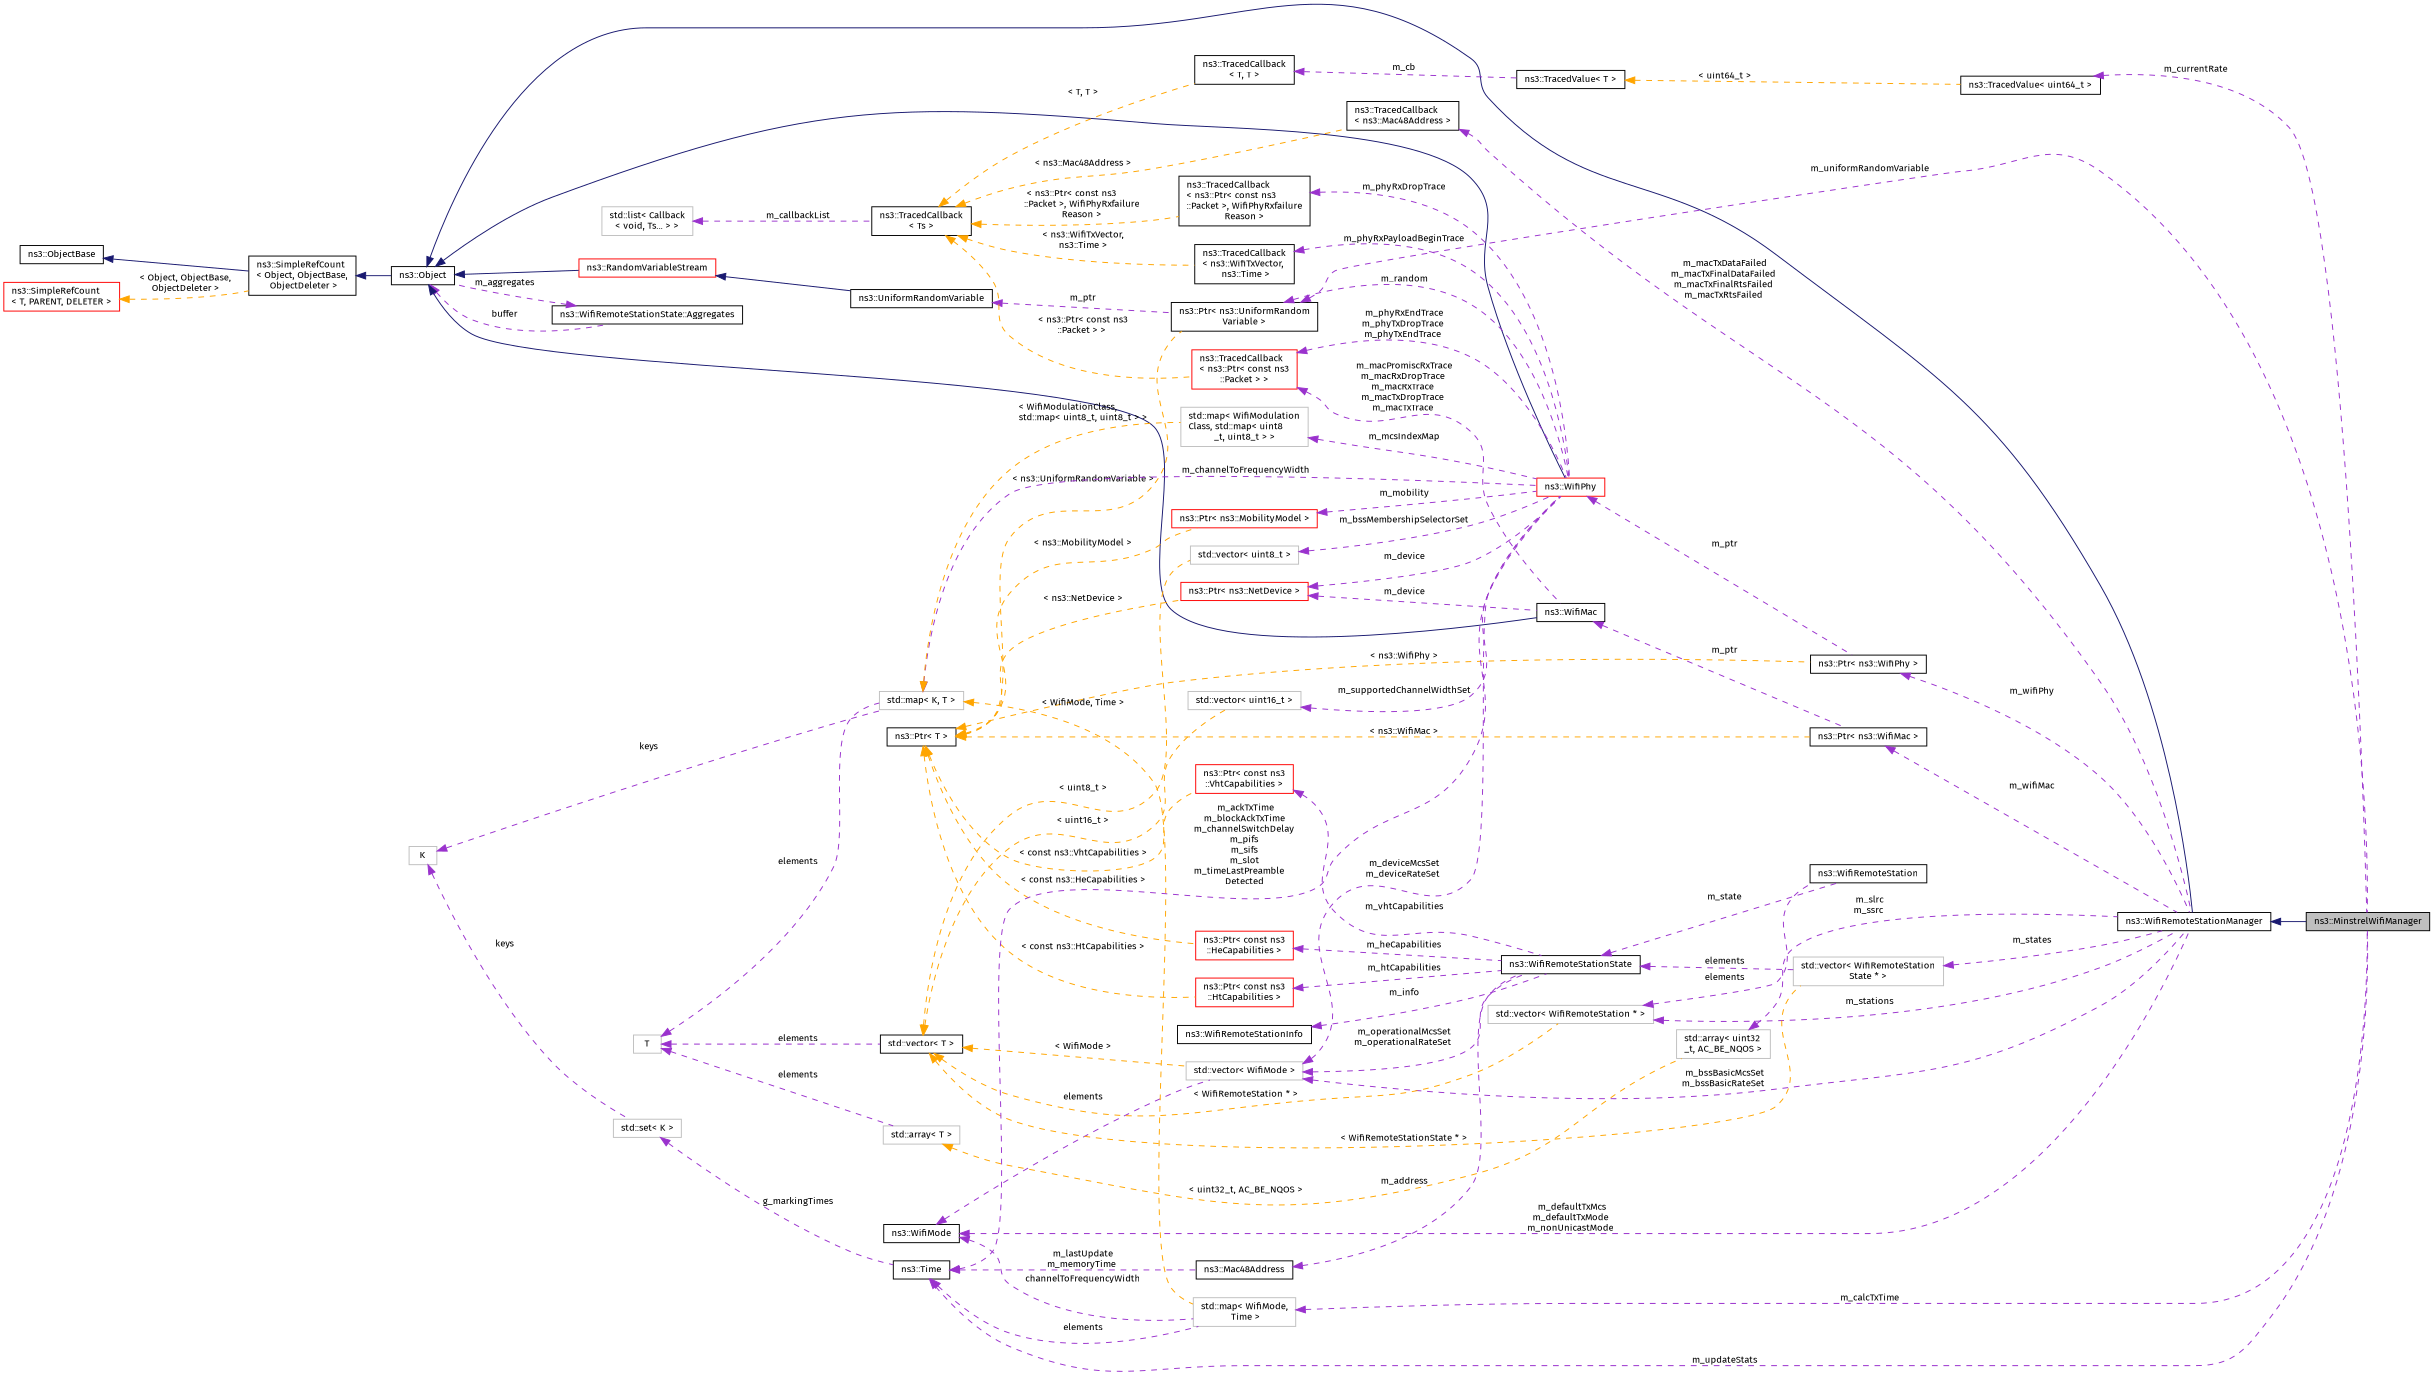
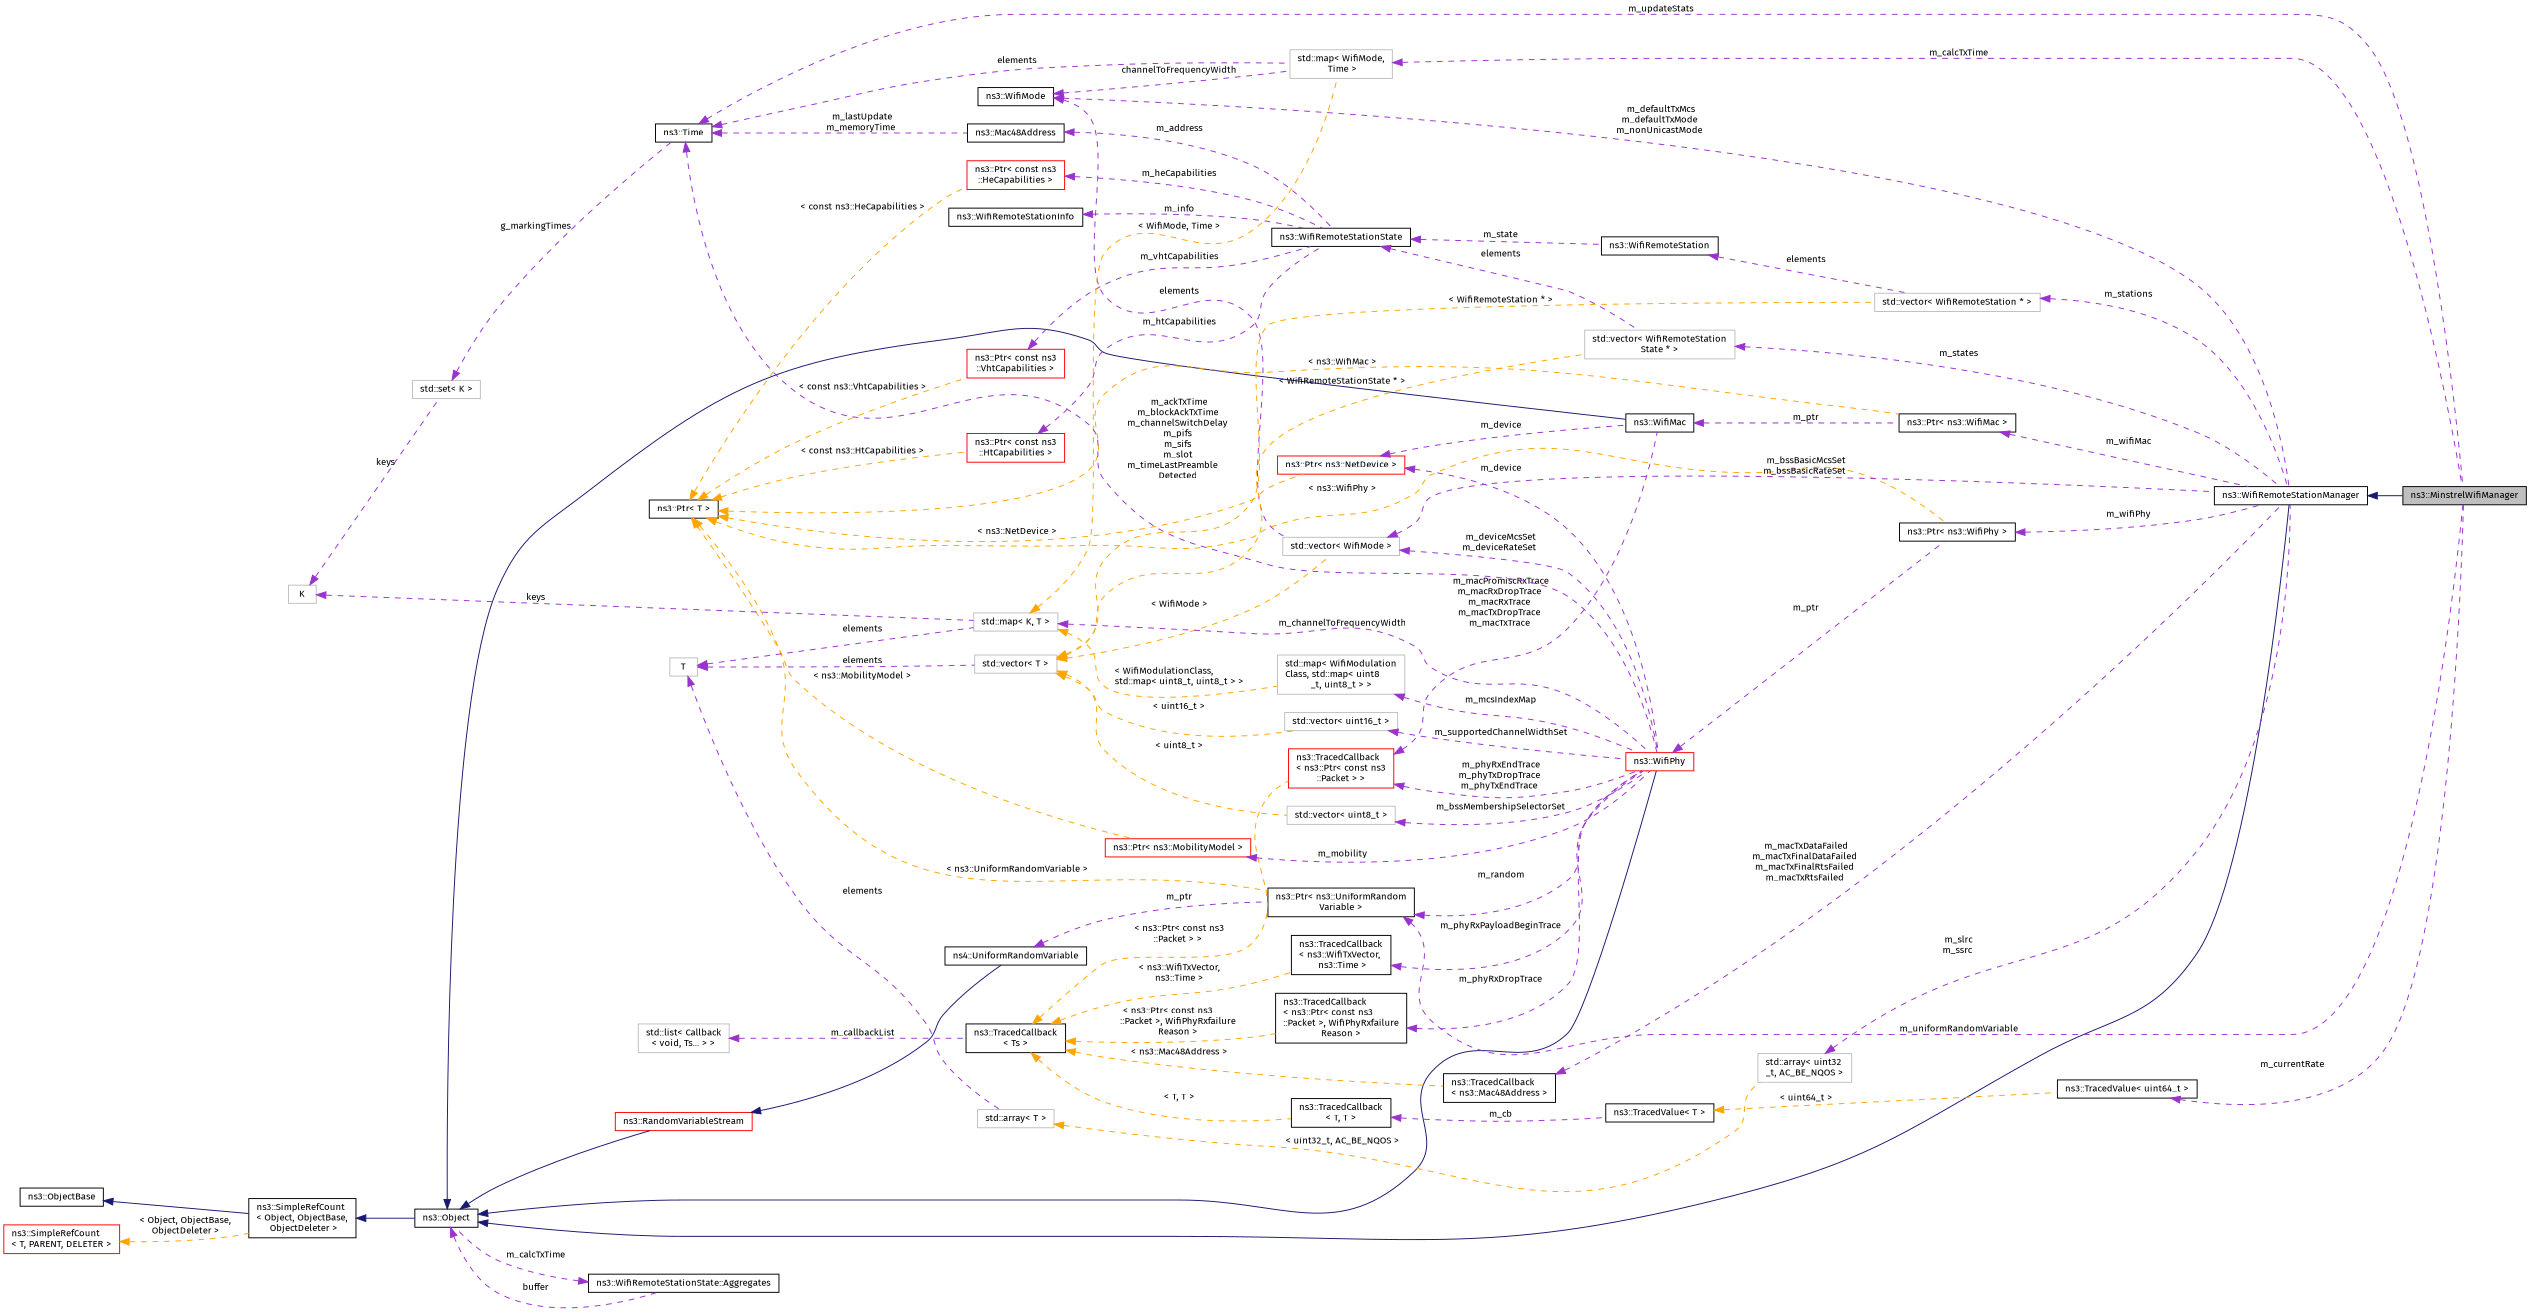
  digraph {
    fontname="Fira Sans"
    rankdir=LR
    node [color=black fillcolor=white fontname="Fira Sans" fontsize=10 shape=record style=filled]
    edge [color=darkorchid3 dir=back fontname="Fira Sans" fontsize=10 labelfontname=Helvetica labelfontsize=10 style=dashed]
    n1 [fillcolor=grey75 fontcolor=black height=0.2 label="ns3::MinstrelWifiManager" width=0.4]
    n2 [height=0.2 label="ns3::WifiRemoteStationManager" width=0.4]
    n3 [height=0.2 label="ns3::Object" width=0.4]
    n4 [height=0.2 label="ns3::WifiRemoteStationState::Aggregates" width=0.4]
    n5 [height=0.2 label="ns3::WifiMac" width=0.4]
    n6 [color=red height=0.2 label="ns3::WifiPhy" width=0.4]
    n7 [color=red height=0.2 label="ns3::RandomVariableStream" width=0.4]
    n8 [height=0.2 label="ns3::Ptr\< ns3::WifiMac \>" width=0.4]
    n9 [height=0.2 label="ns3::Ptr\< ns3::WifiPhy \>" width=0.4]
-   n10 [height=0.2 label="ns3::UniformRandomVariable" width=0.4]
+   n10 [height=0.2 label="ns4::UniformRandomVariable" width=0.4]
    n11 [height=0.2 label="ns3::SimpleRefCount\l\< Object, ObjectBase,\l ObjectDeleter \>" width=0.4]
    n12 [height=0.2 label="ns3::ObjectBase" width=0.4]
    n13 [color=red height=0.2 label="ns3::SimpleRefCount\l\< T, PARENT, DELETER \>" width=0.4]
    n14 [color=red height=0.2 label="ns3::TracedCallback\l\< ns3::Ptr\< const ns3\l::Packet \> \>" width=0.4]
    n15 [height=0.2 label="ns3::TracedCallback\l\< Ts \>" width=0.4]
    n16 [height=0.2 label="ns3::TracedCallback\l\< ns3::Mac48Address \>" width=0.4]
    n17 [height=0.2 label="ns3::TracedCallback\l\< ns3::WifiTxVector,\l ns3::Time \>" width=0.4]
    n18 [height=0.2 label="ns3::TracedCallback\l\< ns3::Ptr\< const ns3\l::Packet \>, WifiPhyRxfailure\lReason \>" width=0.4]
    n19 [height=0.2 label="ns3::TracedCallback\l\< T, T \>" width=0.4]
    n20 [height=0.2 label="ns3::TracedValue\< T \>" width=0.4]
    n21 [color=grey75 height=0.2 label="std::list\< Callback\l\< void, Ts... \> \>" width=0.4]
    n22 [color=red height=0.2 label="ns3::Ptr\< ns3::NetDevice \>" width=0.4]
    n23 [height=0.2 label="ns3::Ptr\< T \>" width=0.4]
    n24 [color=red height=0.2 label="ns3::Ptr\< const ns3\l::HeCapabilities \>" width=0.4]
    n25 [color=red height=0.2 label="ns3::Ptr\< const ns3\l::HtCapabilities \>" width=0.4]
    n26 [color=red height=0.2 label="ns3::Ptr\< const ns3\l::VhtCapabilities \>" width=0.4]
    n27 [color=red height=0.2 label="ns3::Ptr\< ns3::MobilityModel \>" width=0.4]
    n28 [height=0.2 label="ns3::Ptr\< ns3::UniformRandom\lVariable \>" width=0.4]
    n29 [height=0.2 label="ns3::WifiRemoteStationState" width=0.4]
    n30 [color=grey75 height=0.2 label="std::vector\< WifiRemoteStation * \>" width=0.4]
    n31 [height=0.2 label="ns3::WifiRemoteStation" width=0.4]
    n32 [color=grey75 height=0.2 label="std::vector\< WifiRemoteStation\lState * \>" width=0.4]
    n33 [height=0.2 label="ns3::Mac48Address" width=0.4]
    n34 [color=grey75 height=0.2 label="std::vector\< WifiMode \>" width=0.4]
    n35 [height=0.2 label="ns3::WifiMode" width=0.4]
    n36 [color=grey75 height=0.2 label="std::map\< WifiMode,\l Time \>" width=0.4]
-   n37 [height=0.2 label="std::vector\< T \>" width=0.4]
+   n37 [color=grey75 height=0.2 label="std::vector\< T \>" width=0.4]
    n38 [color=grey75 height=0.2 label="std::vector\< uint16_t \>" width=0.4]
    n39 [color=grey75 height=0.2 label="std::vector\< uint8_t \>" width=0.4]
    n40 [color=grey75 height=0.2 label=T width=0.4]
    n41 [color=grey75 height=0.2 label="std::array\< T \>" width=0.4]
    n42 [color=grey75 height=0.2 label="std::map\< K, T \>" width=0.4]
    n43 [color=grey75 height=0.2 label="std::array\< uint32\l_t, AC_BE_NQOS \>" width=0.4]
    n44 [color=grey75 height=0.2 label="std::map\< WifiModulation\lClass, std::map\< uint8\l_t, uint8_t \> \>" width=0.4]
    n45 [height=0.2 label="ns3::WifiRemoteStationInfo" width=0.4]
    n46 [height=0.2 label="ns3::Time" width=0.4]
    n47 [color=grey75 height=0.2 label="std::set\< K \>" width=0.4]
    n48 [color=grey75 height=0.2 label=K width=0.4]
    n49 [height=0.2 label="ns3::TracedValue\< uint64_t \>" width=0.4]
    n2 -> n1 [color=midnightblue style=solid]
    n3 -> n2 [color=midnightblue style=solid]
    n3 -> n4 [label=" buffer"]
    n3 -> n5 [color=midnightblue style=solid]
    n3 -> n6 [color=midnightblue style=solid]
    n3 -> n7 [color=midnightblue style=solid]
-   n4 -> n3 [label=" m_aggregates"]
+   n4 -> n3 [label=" m_calcTxTime"]
    n5 -> n8 [label=" m_ptr"]
    n6 -> n9 [label=" m_ptr"]
    n7 -> n10 [color=midnightblue style=solid]
    n8 -> n2 [label=" m_wifiMac"]
    n9 -> n2 [label=" m_wifiPhy"]
    n10 -> n28 [label=" m_ptr"]
    n11 -> n3 [color=midnightblue style=solid]
    n12 -> n11 [color=midnightblue style=solid]
    n13 -> n11 [color=orange label=" \< Object, ObjectBase,\l ObjectDeleter \>"]
    n14 -> n5 [label=" m_macPromiscRxTrace\nm_macRxDropTrace\nm_macRxTrace\nm_macTxDropTrace\nm_macTxTrace"]
    n14 -> n6 [label=" m_phyRxEndTrace\nm_phyTxDropTrace\nm_phyTxEndTrace"]
    n15 -> n14 [color=orange label=" \< ns3::Ptr\< const ns3\l::Packet \> \>"]
    n15 -> n16 [color=orange label=" \< ns3::Mac48Address \>"]
    n15 -> n17 [color=orange label=" \< ns3::WifiTxVector,\l ns3::Time \>"]
    n15 -> n18 [color=orange label=" \< ns3::Ptr\< const ns3\l::Packet \>, WifiPhyRxfailure\lReason \>"]
    n15 -> n19 [color=orange label=" \< T, T \>"]
    n16 -> n2 [label=" m_macTxDataFailed\nm_macTxFinalDataFailed\nm_macTxFinalRtsFailed\nm_macTxRtsFailed"]
    n17 -> n6 [label=" m_phyRxPayloadBeginTrace"]
    n18 -> n6 [label=" m_phyRxDropTrace"]
    n19 -> n20 [label=" m_cb"]
    n20 -> n49 [color=orange label=" \< uint64_t \>"]
    n21 -> n15 [label=" m_callbackList"]
    n22 -> n5 [label=" m_device"]
    n22 -> n6 [label=" m_device"]
    n23 -> n8 [color=orange label=" \< ns3::WifiMac \>"]
    n23 -> n9 [color=orange label=" \< ns3::WifiPhy \>"]
    n23 -> n22 [color=orange label=" \< ns3::NetDevice \>"]
    n23 -> n24 [color=orange label=" \< const ns3::HeCapabilities \>"]
    n23 -> n25 [color=orange label=" \< const ns3::HtCapabilities \>"]
    n23 -> n26 [color=orange label=" \< const ns3::VhtCapabilities \>"]
    n23 -> n27 [color=orange label=" \< ns3::MobilityModel \>"]
    n23 -> n28 [color=orange label=" \< ns3::UniformRandomVariable \>"]
    n24 -> n29 [label=" m_heCapabilities"]
    n25 -> n29 [label=" m_htCapabilities"]
    n26 -> n29 [label=" m_vhtCapabilities"]
    n27 -> n6 [label=" m_mobility"]
    n28 -> n1 [label=" m_uniformRandomVariable"]
    n28 -> n6 [label=" m_random"]
    n29 -> n31 [label=" m_state"]
    n29 -> n32 [label=" elements"]
    n30 -> n2 [label=" m_stations"]
-   n30 -> n31 [label=" elements"]
+   n31 -> n30 [label=" elements"]
    n32 -> n2 [label=" m_states"]
    n33 -> n29 [label=" m_address"]
    n34 -> n2 [label=" m_bssBasicMcsSet\nm_bssBasicRateSet"]
    n34 -> n6 [label=" m_deviceMcsSet\nm_deviceRateSet"]
-   n34 -> n29 [label=" m_operationalMcsSet\nm_operationalRateSet"]
    n35 -> n2 [label=" m_defaultTxMcs\nm_defaultTxMode\nm_nonUnicastMode"]
    n35 -> n34 [label=" elements"]
    n35 -> n36 [label=" channelToFrequencyWidth"]
    n36 -> n1 [label=" m_calcTxTime"]
    n37 -> n30 [color=orange label=" \< WifiRemoteStation * \>"]
    n37 -> n32 [color=orange label=" \< WifiRemoteStationState * \>"]
    n37 -> n34 [color=orange label=" \< WifiMode \>"]
    n37 -> n38 [color=orange label=" \< uint16_t \>"]
    n37 -> n39 [color=orange label=" \< uint8_t \>"]
    n38 -> n6 [label=" m_supportedChannelWidthSet"]
    n39 -> n6 [label=" m_bssMembershipSelectorSet"]
    n40 -> n37 [label=" elements"]
    n40 -> n41 [label=" elements"]
    n40 -> n42 [label=" elements"]
    n41 -> n43 [color=orange label=" \< uint32_t, AC_BE_NQOS \>"]
    n42 -> n6 [label=" m_channelToFrequencyWidth"]
    n42 -> n36 [color=orange label=" \< WifiMode, Time \>"]
    n42 -> n44 [color=orange label=" \< WifiModulationClass,\l std::map\< uint8_t, uint8_t \> \>"]
    n43 -> n2 [label=" m_slrc\nm_ssrc"]
    n44 -> n6 [label=" m_mcsIndexMap"]
    n45 -> n29 [label=" m_info"]
    n46 -> n1 [label=" m_updateStats"]
    n46 -> n6 [label=" m_ackTxTime\nm_blockAckTxTime\nm_channelSwitchDelay\nm_pifs\nm_sifs\nm_slot\nm_timeLastPreamble\lDetected"]
    n46 -> n33 [label=" m_lastUpdate\nm_memoryTime"]
    n46 -> n36 [label=" elements"]
    n47 -> n46 [label=" g_markingTimes"]
    n48 -> n42 [label=" keys"]
    n48 -> n47 [label=" keys"]
    n49 -> n1 [label=" m_currentRate"]
  }
